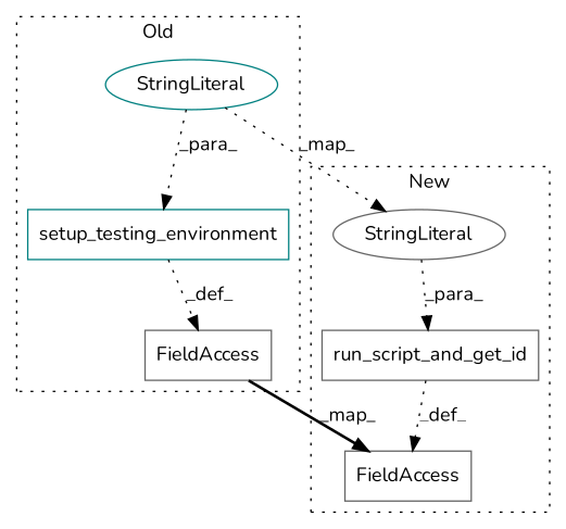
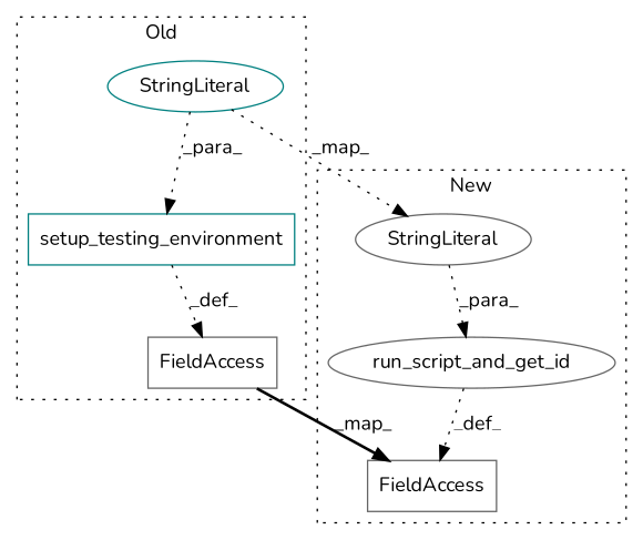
  digraph {
    fontname=Nunito
    node [a=32 shape=box color=gray40 fontname=Nunito]
    edge [style=dotted fontname=Nunito]
    n1 [l="26,1" label=setup_testing_environment s="322,388" color=teal]
    n2 [a=45 l=40 label=StringLiteral s=348 shape=ellipse color=teal]
    n3 [a=22 l=15 label=FieldAccess s=306]
-   n4 [l="22,1" label=run_script_and_get_id s="253,304"]
+   n4 [l="22,1" label=run_script_and_get_id s="253,304" shape=ellipse]
    n5 [a=45 l=29 label=StringLiteral s=275 shape=ellipse]
    n6 [a=22 l=14 label=FieldAccess s=238]
    subgraph cluster_1 {
      label=Old
      style=dotted
      n1
      n2
      n3
    }
    subgraph cluster_2 {
      label=New
      style=dotted
      n4
      n5
      n6
    }
    n1 -> n3 [label=_def_]
    n2 -> n1 [label=_para_]
    n2 -> n5 [label=_map_]
    n3 -> n6 [label=_map_ style=bold]
    n4 -> n6 [label=_def_]
    n5 -> n4 [label=_para_]
  }
